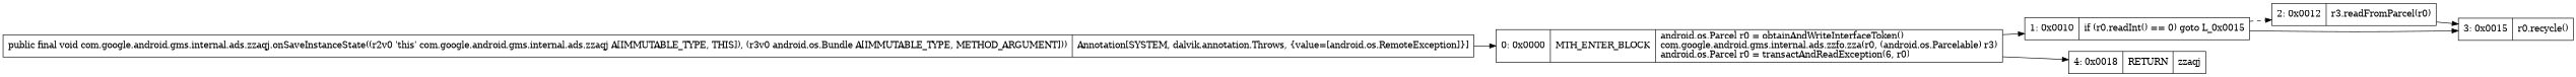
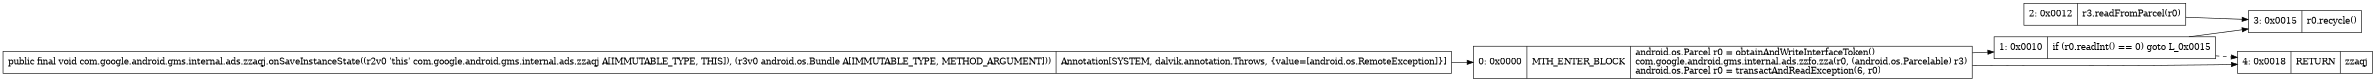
  digraph {
    rankdir=LR
    node [shape=record]
    n1 [label="{0\:\ 0x0000|MTH_ENTER_BLOCK\l|android.os.Parcel r0 = obtainAndWriteInterfaceToken()\lcom.google.android.gms.internal.ads.zzfo.zza(r0, (android.os.Parcelable) r3)\landroid.os.Parcel r0 = transactAndReadException(6, r0)\l}"]
    n2 [label="{1\:\ 0x0010|if (r0.readInt() == 0) goto L_0x0015\l}"]
    n3 [label="{4\:\ 0x0018|RETURN\l|zzaqj\l}"]
    n4 [label="{2\:\ 0x0012|r3.readFromParcel(r0)\l}"]
    n5 [label="{3\:\ 0x0015|r0.recycle()\l}"]
    n6 [label="{public final void com.google.android.gms.internal.ads.zzaqj.onSaveInstanceState((r2v0 'this' com.google.android.gms.internal.ads.zzaqj A[IMMUTABLE_TYPE, THIS]), (r3v0 android.os.Bundle A[IMMUTABLE_TYPE, METHOD_ARGUMENT]))  | Annotation[SYSTEM, dalvik.annotation.Throws, \{value=[android.os.RemoteException]\}]\l}"]
    n1 -> n2
    n1 -> n3
-   n2 -> n4 [style=dashed]
+   n2 -> n3 [style=dashed]
    n2 -> n5
    n4 -> n5
    n6 -> n1
  }
